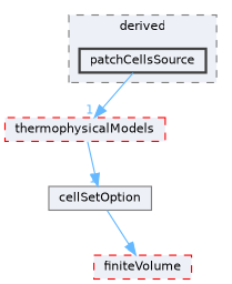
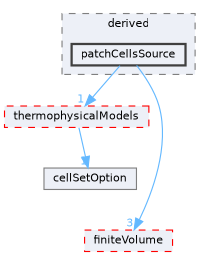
  digraph {
    compound=true
    node [color=red fillcolor="#edf0f7" fontname=Helvetica fontsize=10 shape=box style="filled,dashed"]
    edge [color=steelblue1 fontcolor=steelblue1 fontname=Helvetica fontsize=10 headlabel=1 labeldistance=1.5 labelfontname=Helvetica labelfontsize=10]
    n1 [color=grey25 height=0.2 label=patchCellsSource style="filled,bold" width=0.4]
    n2 [height=0.2 label=thermophysicalModels width=0.4]
    n3 [height=0.2 label=finiteVolume width=0.4]
    n4 [color=grey50 height=0.2 label=cellSetOption style=filled width=0.4]
    subgraph cluster_1 {
      bgcolor="#edf0f7"
      fontname=Helvetica
      fontsize=10
      label=derived
      pencolor=grey50
      style="filled,dashed"
      n1
    }
    n1 -> n2
-   n4 -> n3 [headlabel=3]
+   n1 -> n3 [headlabel=3]
    n2 -> n4
  }
